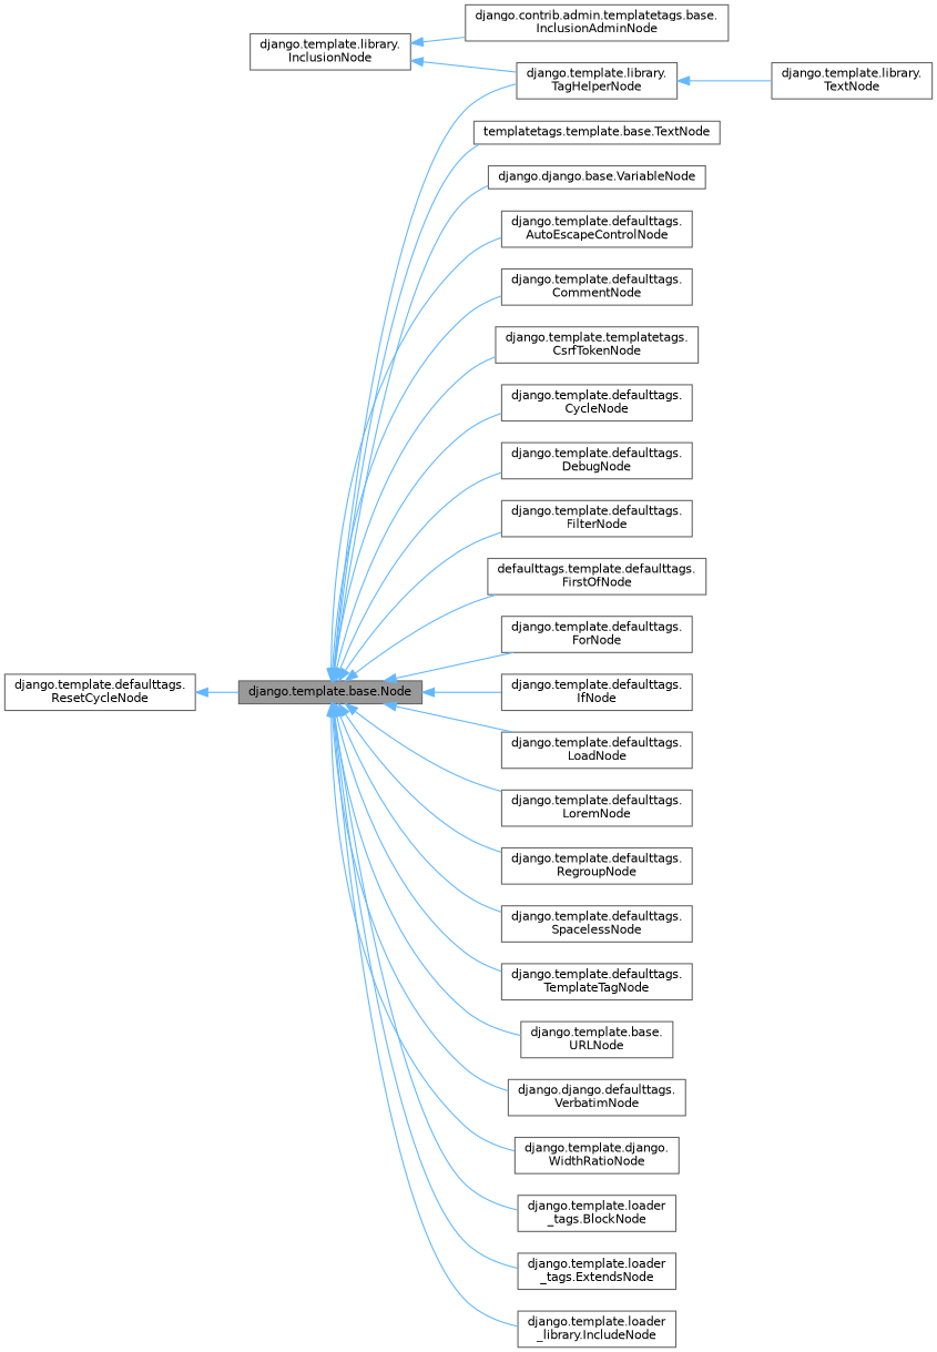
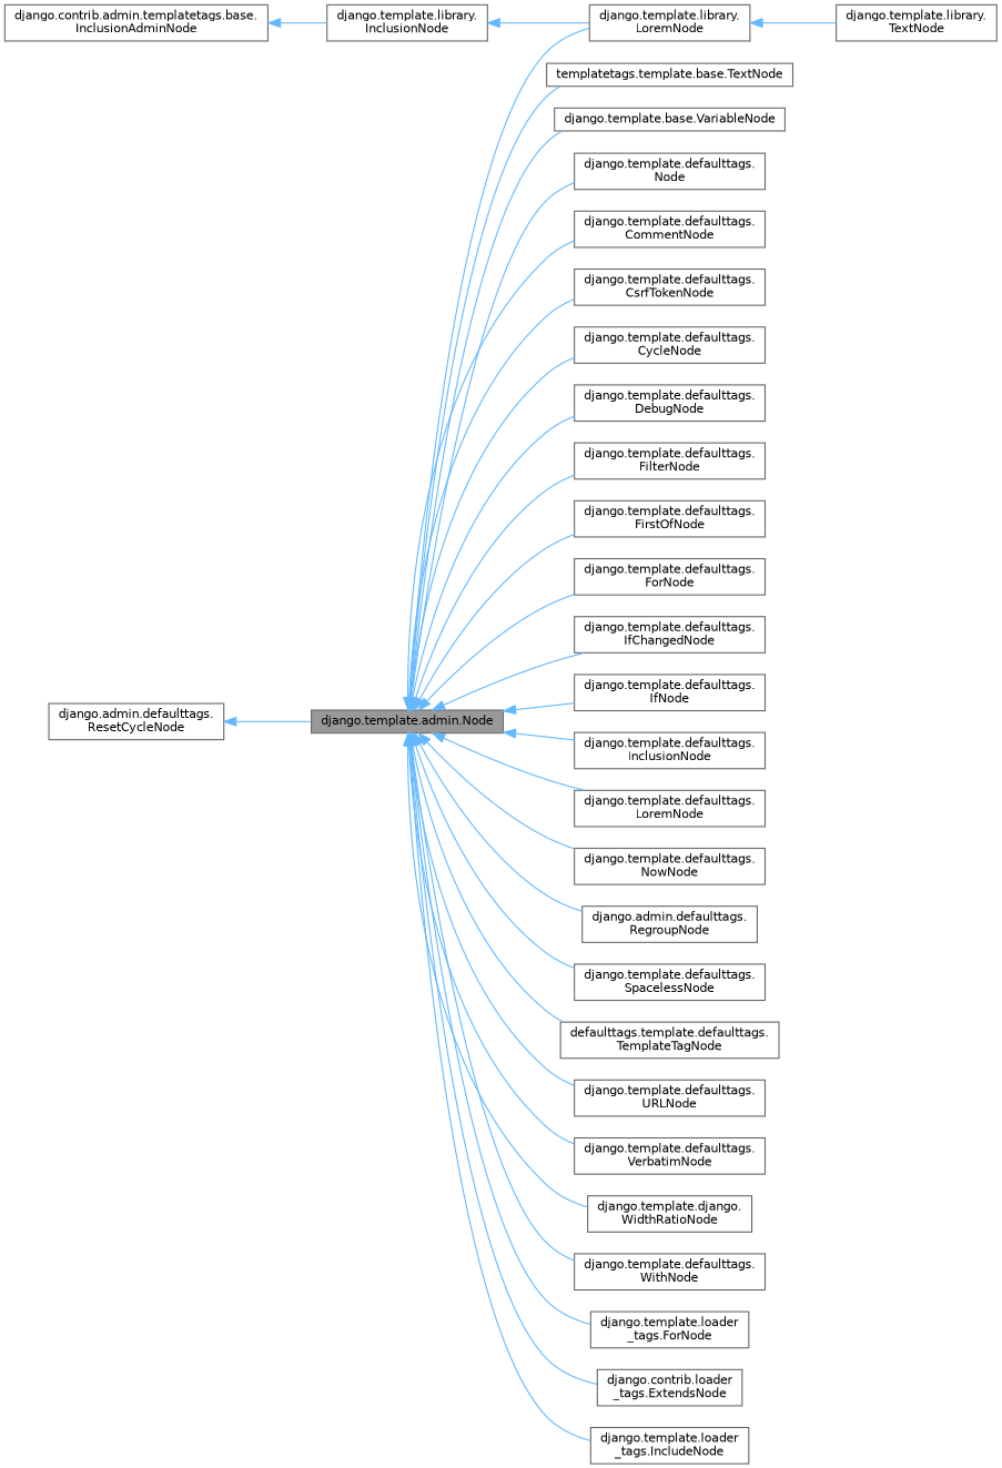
  digraph {
    rankdir=LR
    node [color=gray40 fillcolor=white fontname=Helvetica fontsize=10 shape=box style=filled]
    edge [color=steelblue1 dir=back fontname=Helvetica fontsize=10 labelfontname=Helvetica labelfontsize=10 style=solid]
-   n1 [fillcolor=grey60 fontcolor=black height=0.2 label="django.template.base.Node" width=0.4]
+   n1 [fillcolor=grey60 fontcolor=black height=0.2 label="django.template.admin.Node" width=0.4]
    n2 [height=0.2 label="templatetags.template.base.TextNode" width=0.4]
-   n3 [height=0.2 label="django.django.base.VariableNode" width=0.4]
-   n4 [height=0.2 label="django.template.defaulttags.\lAutoEscapeControlNode" width=0.4]
+   n3 [height=0.2 label="django.template.base.VariableNode" width=0.4]
+   n4 [height=0.2 label="django.template.defaulttags.\lNode" width=0.4]
    n5 [height=0.2 label="django.template.defaulttags.\lCommentNode" width=0.4]
-   n6 [height=0.2 label="django.template.templatetags.\lCsrfTokenNode" width=0.4]
+   n6 [height=0.2 label="django.template.defaulttags.\lCsrfTokenNode" width=0.4]
    n7 [height=0.2 label="django.template.defaulttags.\lCycleNode" width=0.4]
    n8 [height=0.2 label="django.template.defaulttags.\lDebugNode" width=0.4]
    n9 [height=0.2 label="django.template.defaulttags.\lFilterNode" width=0.4]
-   n10 [height=0.2 label="defaulttags.template.defaulttags.\lFirstOfNode" width=0.4]
+   n10 [height=0.2 label="django.template.defaulttags.\lFirstOfNode" width=0.4]
    n11 [height=0.2 label="django.template.defaulttags.\lForNode" width=0.4]
+   n12 [height=0.2 label="django.template.defaulttags.\lIfChangedNode" width=0.4]
    n13 [height=0.2 label="django.template.defaulttags.\lIfNode" width=0.4]
-   n14 [height=0.2 label="django.template.defaulttags.\lLoadNode" width=0.4]
+   n14 [height=0.2 label="django.template.defaulttags.\lInclusionNode" width=0.4]
    n15 [height=0.2 label="django.template.defaulttags.\lLoremNode" width=0.4]
-   n17 [height=0.2 label="django.template.defaulttags.\lRegroupNode" width=0.4]
+   n16 [height=0.2 label="django.template.defaulttags.\lNowNode" width=0.4]
+   n17 [height=0.2 label="django.admin.defaulttags.\lRegroupNode" width=0.4]
    n18 [height=0.2 label="django.template.defaulttags.\lSpacelessNode" width=0.4]
-   n19 [height=0.2 label="django.template.defaulttags.\lTemplateTagNode" width=0.4]
-   n20 [height=0.2 label="django.template.base.\lURLNode" width=0.4]
-   n21 [height=0.2 label="django.django.defaulttags.\lVerbatimNode" width=0.4]
+   n19 [height=0.2 label="defaulttags.template.defaulttags.\lTemplateTagNode" width=0.4]
+   n20 [height=0.2 label="django.template.defaulttags.\lURLNode" width=0.4]
+   n21 [height=0.2 label="django.template.defaulttags.\lVerbatimNode" width=0.4]
    n22 [height=0.2 label="django.template.django.\lWidthRatioNode" width=0.4]
-   n24 [height=0.2 label="django.template.library.\lTagHelperNode" width=0.4]
-   n25 [height=0.2 label="django.template.loader\l_tags.BlockNode" width=0.4]
-   n26 [height=0.2 label="django.template.loader\l_tags.ExtendsNode" width=0.4]
-   n27 [height=0.2 label="django.template.loader\l_library.IncludeNode" width=0.4]
-   n28 [height=0.2 label="django.template.defaulttags.\lResetCycleNode" width=0.4]
+   n23 [height=0.2 label="django.template.defaulttags.\lWithNode" width=0.4]
+   n24 [height=0.2 label="django.template.library.\lLoremNode" width=0.4]
+   n25 [height=0.2 label="django.template.loader\l_tags.ForNode" width=0.4]
+   n26 [height=0.2 label="django.contrib.loader\l_tags.ExtendsNode" width=0.4]
+   n27 [height=0.2 label="django.template.loader\l_tags.IncludeNode" width=0.4]
+   n28 [height=0.2 label="django.admin.defaulttags.\lResetCycleNode" width=0.4]
    n29 [height=0.2 label="django.template.library.\lTextNode" width=0.4]
    n30 [height=0.2 label="django.template.library.\lInclusionNode" width=0.4]
    n31 [height=0.2 label="django.contrib.admin.templatetags.base.\lInclusionAdminNode" width=0.4]
    n1 -> n2
    n1 -> n3
    n1 -> n4
    n1 -> n5
    n1 -> n6
    n1 -> n7
    n1 -> n8
    n1 -> n9
    n1 -> n10
    n1 -> n11
+   n1 -> n12
    n1 -> n13
    n1 -> n14
    n1 -> n15
+   n1 -> n16
    n1 -> n17
    n1 -> n18
    n1 -> n19
    n1 -> n20
    n1 -> n21
    n1 -> n22
+   n1 -> n23
    n1 -> n24
    n1 -> n25
    n1 -> n26
    n1 -> n27
    n24 -> n29
    n28 -> n1
    n30 -> n24
-   n30 -> n31
+   n31 -> n30
  }
